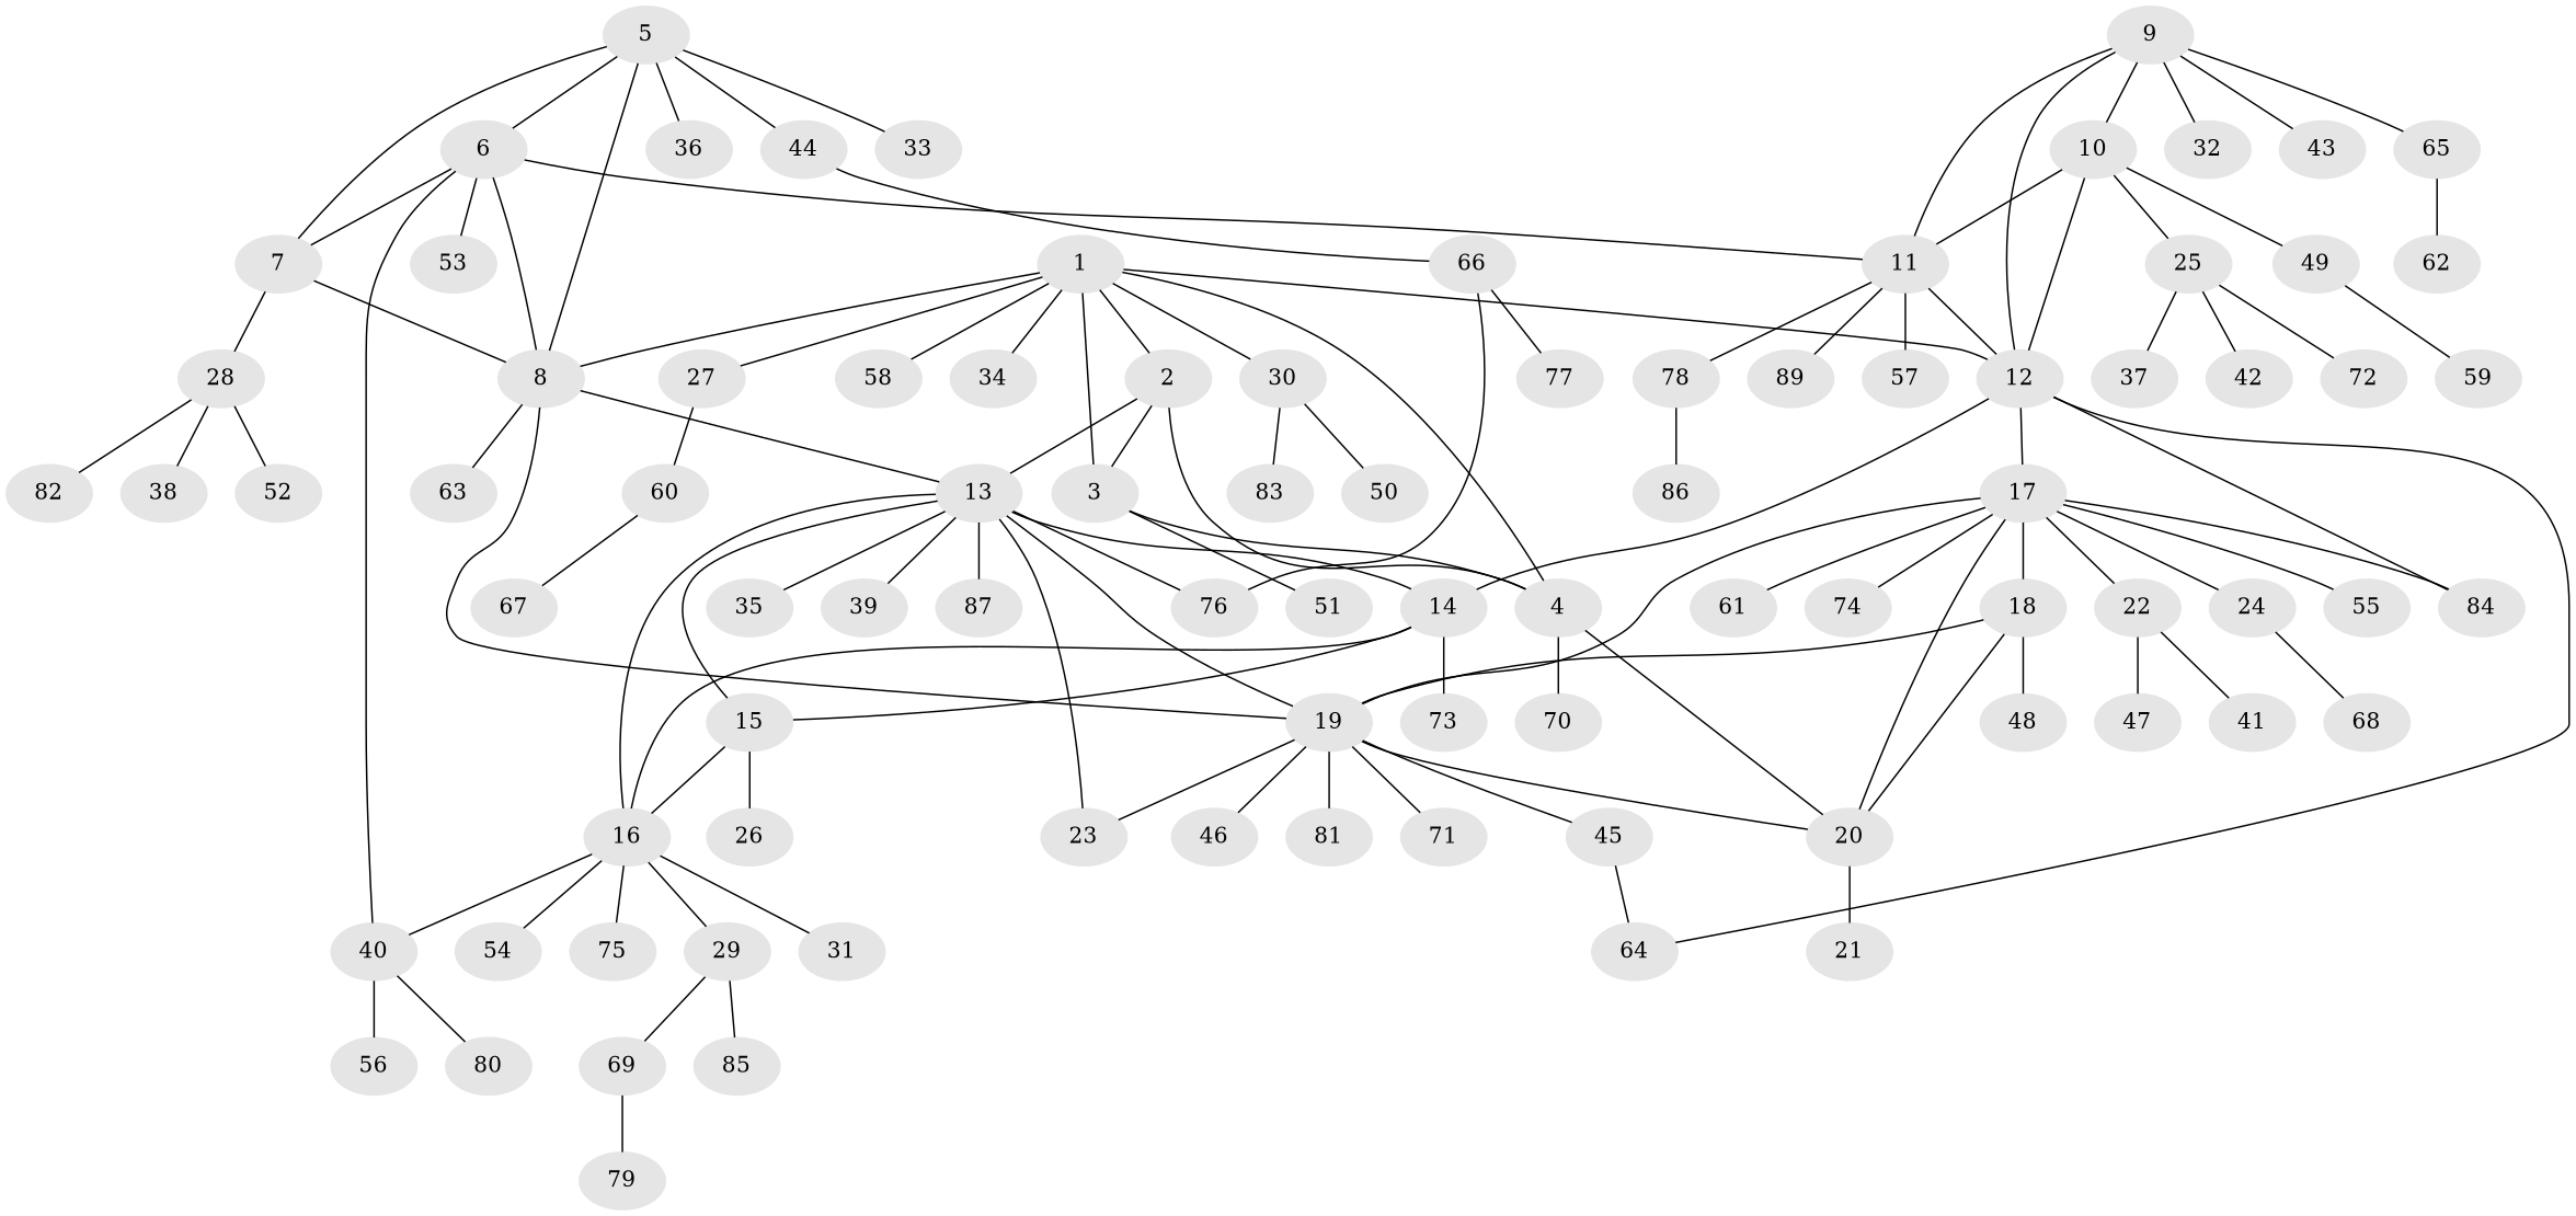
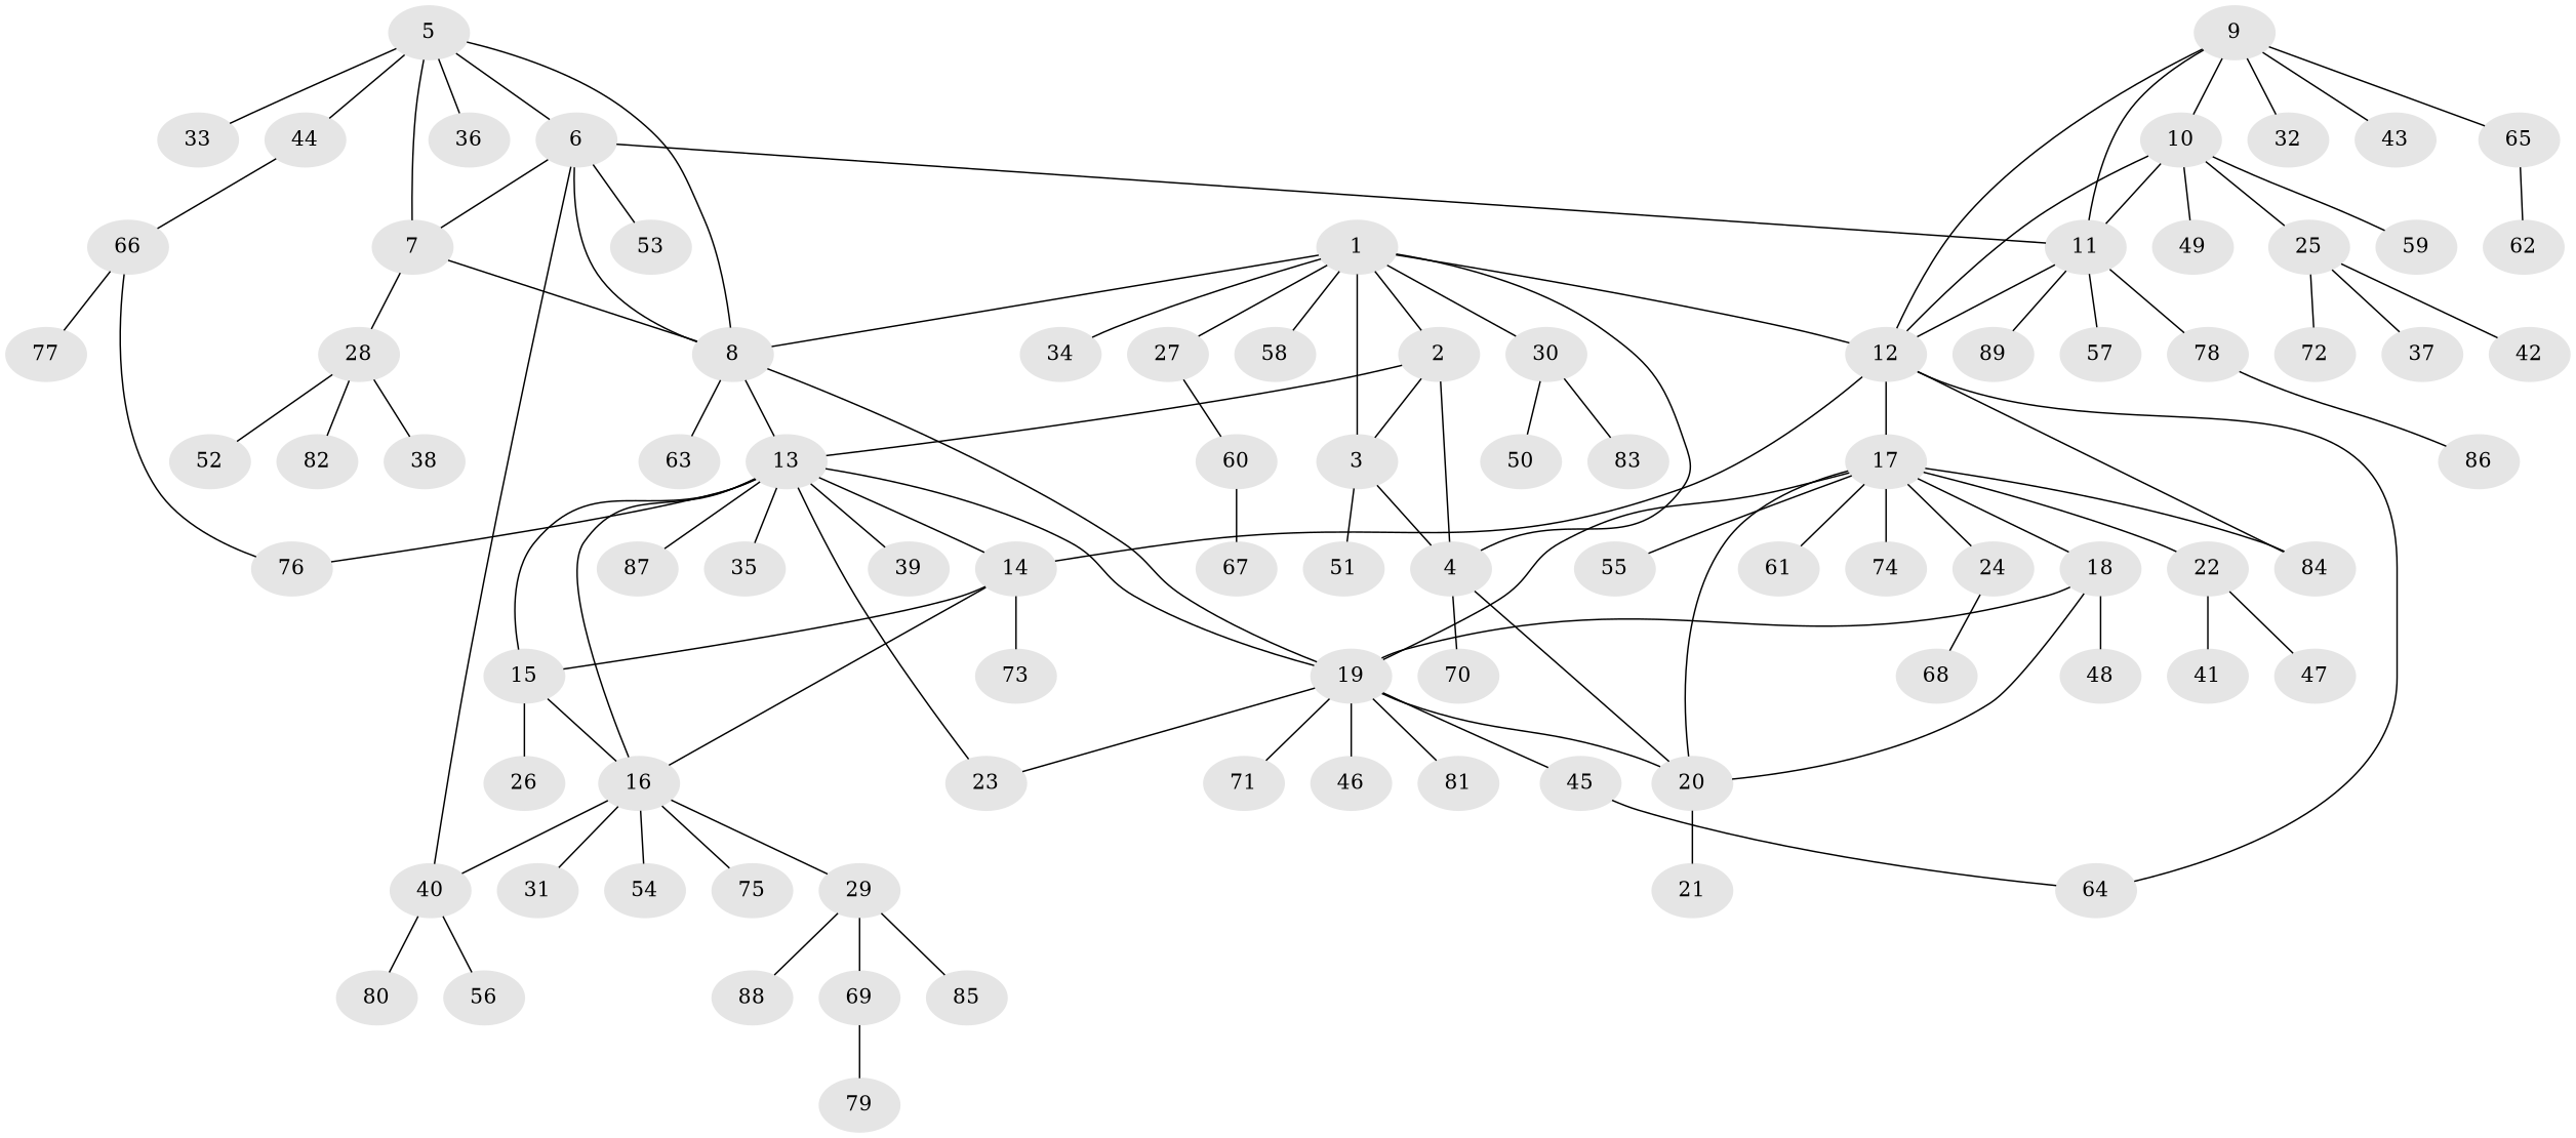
  graph {
    node [color=gray90 style=filled]
    1
    2
    3
    4
    8
    12
    27
    30
    34
    58
    13
    51
    20
    70
    19
    63
    14
    17
    64
    84
    60
    50
    83
    15
    16
    23
    35
    39
    76
    87
    21
    5
    6
    7
    36
    44
    33
    11
    40
    53
    28
    66
    57
    78
    89
    56
    80
    38
    52
    82
    71
    45
    46
    81
    9
    10
    32
    43
    65
    25
    49
    59
    62
    37
    42
    72
    86
    73
    18
    22
    24
    55
    61
    74
    26
    29
    31
    54
    75
    69
    85
+   88
    48
    41
    47
    68
    67
    79
    77
    1 -- 2
    1 -- 3
    1 -- 4
    1 -- 8
    1 -- 12
    1 -- 27
    1 -- 30
    1 -- 34
    1 -- 58
    2 -- 3
    2 -- 4
    2 -- 13
    3 -- 4
    3 -- 51
    4 -- 20
    4 -- 70
    8 -- 13
    8 -- 19
    8 -- 63
    12 -- 14
    12 -- 17
    12 -- 64
    12 -- 84
    27 -- 60
    30 -- 50
    30 -- 83
    13 -- 19
    13 -- 14
    13 -- 15
    13 -- 16
    13 -- 23
    13 -- 35
    13 -- 39
    13 -- 76
    13 -- 87
    20 -- 21
    19 -- 20
    19 -- 23
    19 -- 71
    19 -- 45
    19 -- 46
    19 -- 81
    14 -- 15
    14 -- 16
    14 -- 73
    17 -- 20
    17 -- 19
    17 -- 84
    17 -- 18
    17 -- 22
    17 -- 24
    17 -- 55
    17 -- 61
    17 -- 74
    60 -- 67
    15 -- 16
    15 -- 26
    16 -- 40
    16 -- 29
    16 -- 31
    16 -- 54
    16 -- 75
    5 -- 8
    5 -- 6
    5 -- 7
    5 -- 36
    5 -- 44
    5 -- 33
    6 -- 8
    6 -- 7
    6 -- 11
    6 -- 40
    6 -- 53
    7 -- 8
    7 -- 28
    44 -- 66
    11 -- 12
    11 -- 57
    11 -- 78
    11 -- 89
    40 -- 56
    40 -- 80
    28 -- 38
    28 -- 52
    28 -- 82
    66 -- 76
    66 -- 77
    78 -- 86
    45 -- 64
    9 -- 12
    9 -- 11
    9 -- 10
    9 -- 32
    9 -- 43
    9 -- 65
    10 -- 12
    10 -- 11
    10 -- 25
    10 -- 49
-   49 -- 59
+   10 -- 59
    65 -- 62
    25 -- 37
    25 -- 42
    25 -- 72
    18 -- 20
    18 -- 19
    18 -- 48
    22 -- 41
    22 -- 47
    24 -- 68
    29 -- 69
    29 -- 85
+   29 -- 88
    69 -- 79
  }
